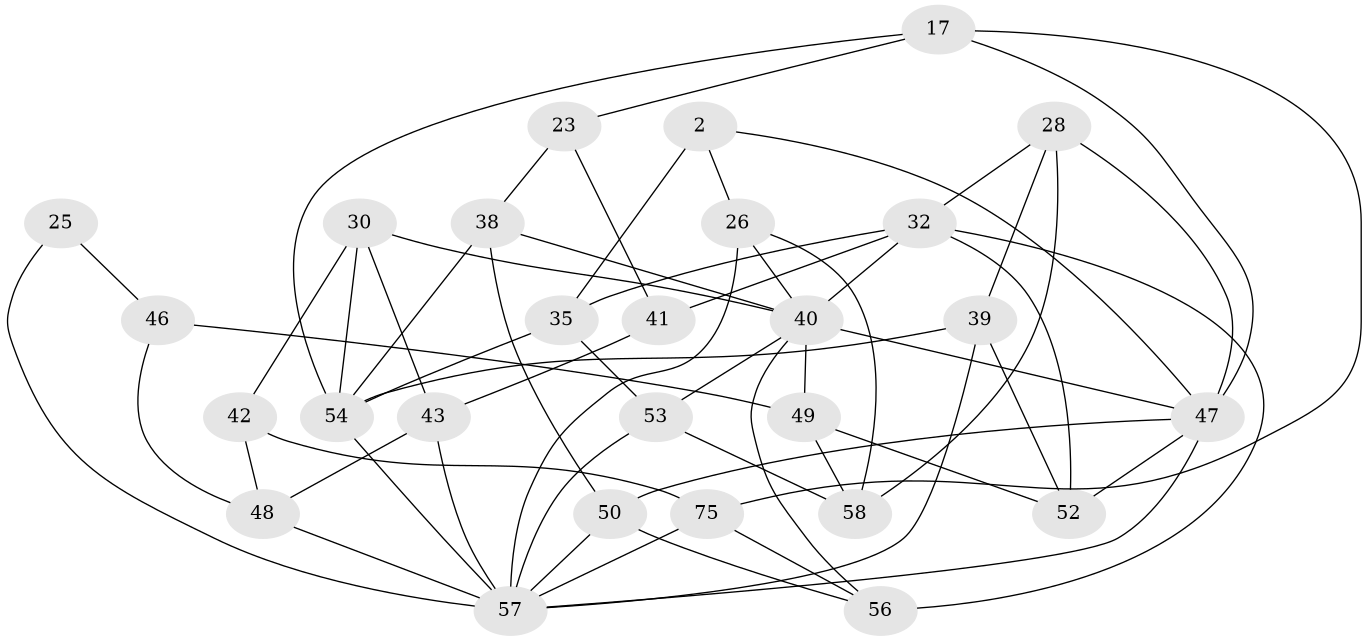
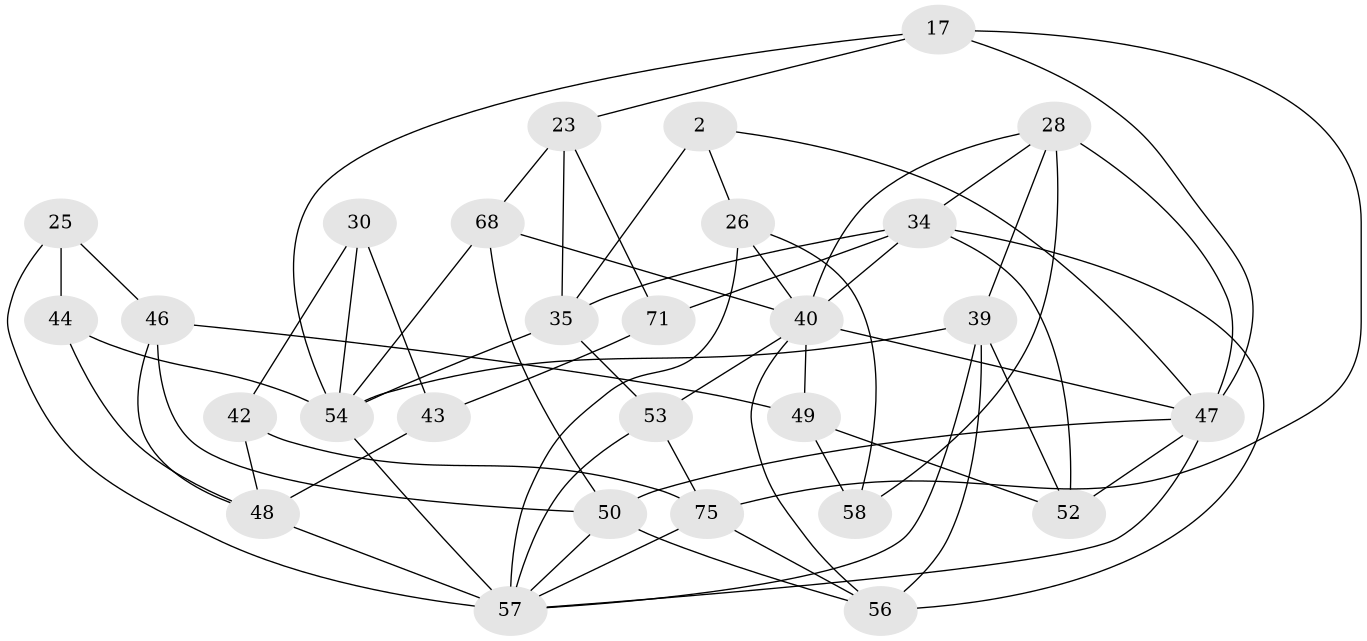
  graph {
    node [color=gray90 style=filled]
    26 [super="+15"]
    57 [super="+11+27+51+24"]
    40 [super="+10+12"]
    58
    n5 [label=2]
    35 [super="+1"]
    47 [super="+45+37"]
    54 [super="+34+22"]
    53
    52
    50 [super="+5+31"]
    17 [super="+14"]
    23
    n14 [label=75]
-   38
-   41
+   38 [label=68]
+   41 [label=71]
    56 [super="+2"]
    43 [super="+19"]
    25
+   44
    46
    42
    48 [super="+18"]
    49
-   32 [super="+21"]
+   32 [super="+21" label=34]
    28
    39 [super="+20"]
    30
    26 -- 57 [weight=3]
    26 -- 40
    26 -- 58
    40 -- 47
    40 -- 53
    40 -- 56
    40 -- 49
    n5 -- 26
    n5 -- 35 [weight=2]
    n5 -- 47
    35 -- 54
    35 -- 53
    47 -- 57 [weight=4]
    47 -- 52
    47 -- 50 [weight=4]
    54 -- 57
    53 -- 57
-   53 -- 58
+   53 -- n14
    50 -- 57
    50 -- 56
    17 -- 47 [weight=2]
    17 -- 54 [weight=2]
    17 -- 23
    17 -- n14
+   23 -- 35
    23 -- 38
    23 -- 41
    n14 -- 57
    n14 -- 56
    38 -- 40
    38 -- 54
    38 -- 50
    41 -- 43
-   43 -- 57 [weight=2]
    43 -- 48 [weight=2]
    25 -- 57
+   25 -- 44
    25 -- 46
+   44 -- 54 [weight=2]
+   44 -- 48
+   46 -- 50
    46 -- 48
    46 -- 49
    42 -- n14
    42 -- 48
    48 -- 57
    49 -- 58
    49 -- 52
    32 -- 40
    32 -- 35
    32 -- 52
    32 -- 41
    32 -- 56
    28 -- 58
    28 -- 47
    28 -- 32
    28 -- 39
    39 -- 57
    39 -- 54
    39 -- 52
-   30 -- 40
+   39 -- 56 [weight=2]
+   28 -- 40
    30 -- 54
    30 -- 43
    30 -- 42
  }
